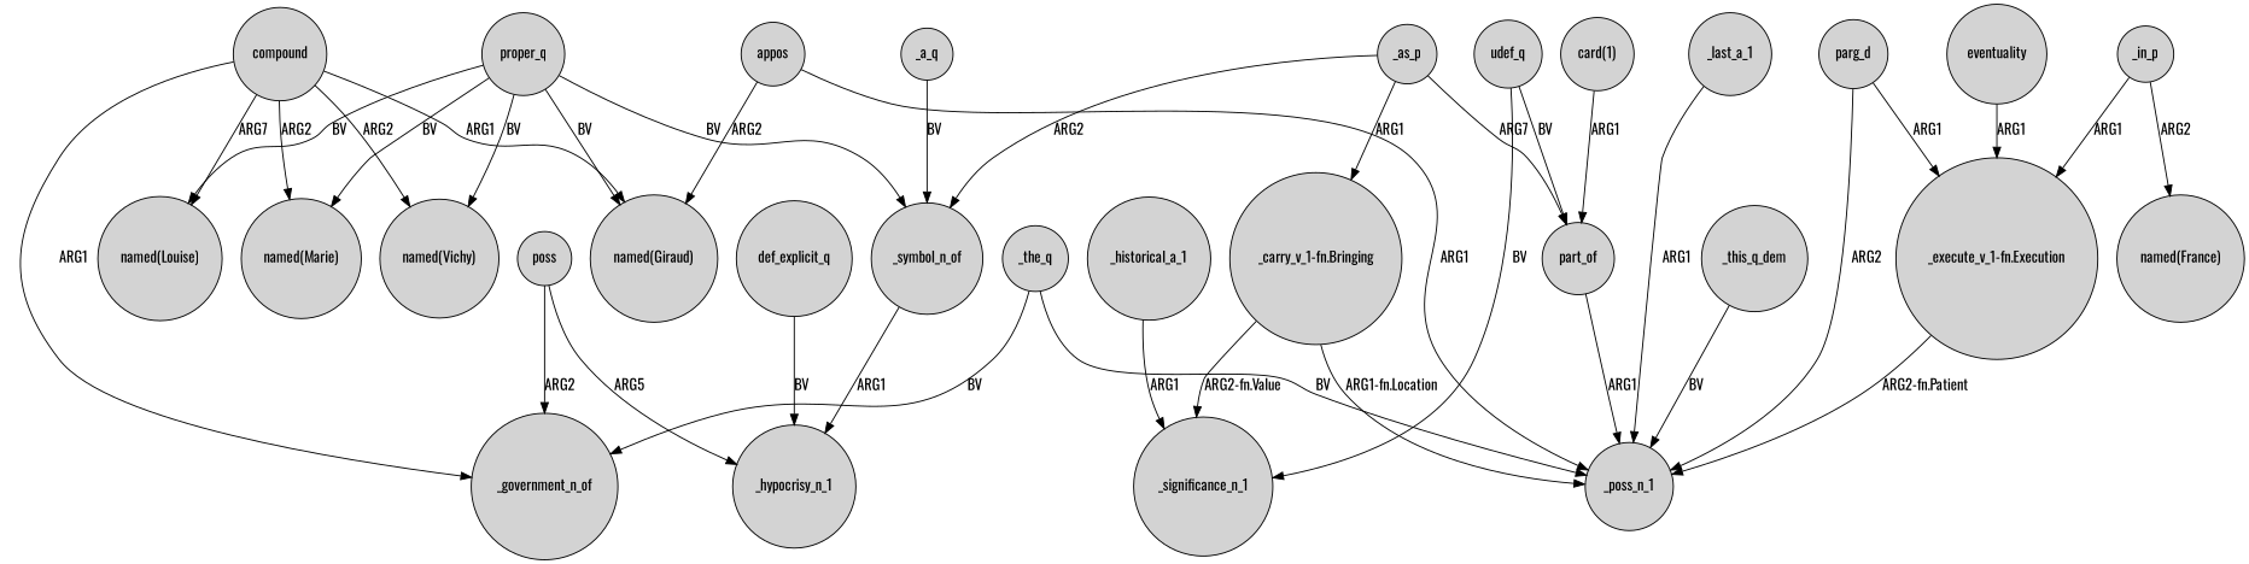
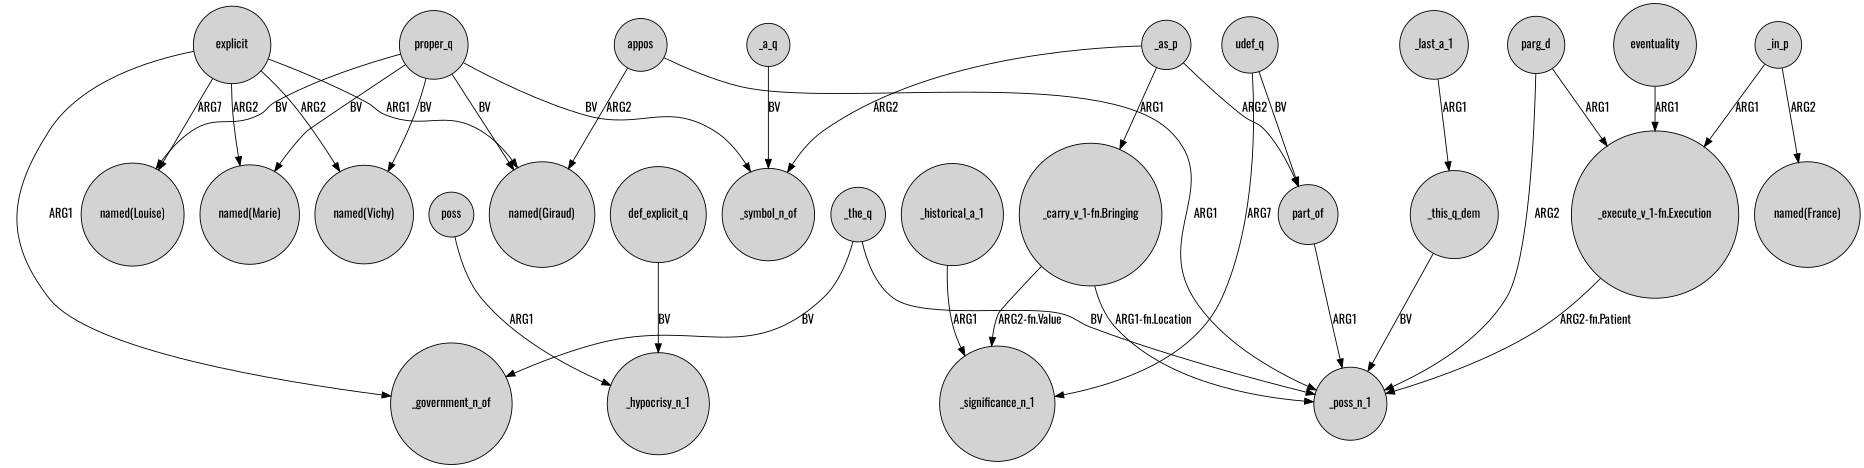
  digraph {
    fontname=Oswald
    node [fontname=Oswald shape=circle style=filled]
    edge [fontname=Oswald]
    appos
    "named(Giraud)"
    n3 [label=_poss_n_1]
    udef_q
    _significance_n_1
    part_of
    proper_q
    "named(Louise)"
    "named(Marie)"
    "named(Vichy)"
    _symbol_n_of
-   compound
+   compound [label=explicit]
    _government_n_of
    _a_q
    _hypocrisy_n_1
    _last_a_1
    _as_p
    "_carry_v_1-fn.Bringing"
    _in_p
    "named(France)"
    "_execute_v_1-fn.Execution"
    parg_d
    def_explicit_q
    _historical_a_1
-   "card(1)"
    _the_q
    poss
    eventuality
    _this_q_dem
    appos -> "named(Giraud)" [label=ARG2]
    appos -> n3 [label=ARG1]
-   udef_q -> _significance_n_1 [label=BV]
+   udef_q -> _significance_n_1 [label=ARG7]
    udef_q -> part_of [label=BV]
    part_of -> n3 [label=ARG1]
    proper_q -> "named(Giraud)" [label=BV]
    proper_q -> "named(Louise)" [label=BV]
    proper_q -> "named(Marie)" [label=BV]
    proper_q -> "named(Vichy)" [label=BV]
    proper_q -> _symbol_n_of [label=BV]
-   _symbol_n_of -> _hypocrisy_n_1 [label=ARG1]
    compound -> "named(Giraud)" [label=ARG1]
    compound -> "named(Louise)" [label=ARG7]
    compound -> "named(Marie)" [label=ARG2]
    compound -> "named(Vichy)" [label=ARG2]
    compound -> _government_n_of [label=ARG1]
    _a_q -> _symbol_n_of [label=BV]
-   _last_a_1 -> n3 [label=ARG1]
-   _as_p -> part_of [label=ARG7]
+   _last_a_1 -> _this_q_dem [label=ARG1]
+   _as_p -> part_of [label=ARG2]
    _as_p -> _symbol_n_of [label=ARG2]
    _as_p -> "_carry_v_1-fn.Bringing" [label=ARG1]
    "_carry_v_1-fn.Bringing" -> n3 [label="ARG1-fn.Location"]
    "_carry_v_1-fn.Bringing" -> _significance_n_1 [label="ARG2-fn.Value"]
    _in_p -> "named(France)" [label=ARG2]
    _in_p -> "_execute_v_1-fn.Execution" [label=ARG1]
    "_execute_v_1-fn.Execution" -> n3 [label="ARG2-fn.Patient"]
    parg_d -> n3 [label=ARG2]
    parg_d -> "_execute_v_1-fn.Execution" [label=ARG1]
    def_explicit_q -> _hypocrisy_n_1 [label=BV]
    _historical_a_1 -> _significance_n_1 [label=ARG1]
-   "card(1)" -> part_of [label=ARG1]
    _the_q -> n3 [label=BV]
    _the_q -> _government_n_of [label=BV]
-   poss -> _government_n_of [label=ARG2]
-   poss -> _hypocrisy_n_1 [label=ARG5]
+   poss -> _hypocrisy_n_1 [label=ARG1]
    eventuality -> "_execute_v_1-fn.Execution" [label=ARG1]
    _this_q_dem -> n3 [label=BV]
  }
